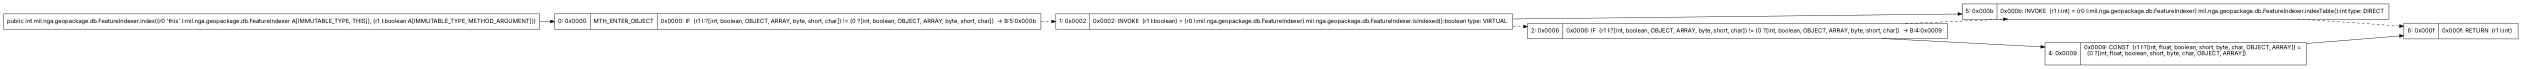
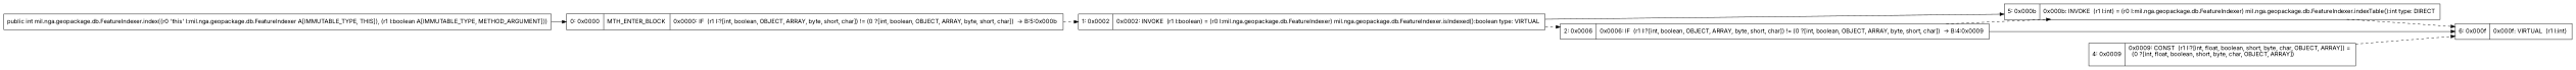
  digraph {
    fontname=Inter
    rankdir=LR
    node [fontname=Inter shape=record]
    edge [fontname=Inter]
-   n1 [label="{0\:\ 0x0000|MTH_ENTER_OBJECT\l|0x0000: IF  (r1 I:?[int, boolean, OBJECT, ARRAY, byte, short, char]) != (0 ?[int, boolean, OBJECT, ARRAY, byte, short, char])  \-\> B:5:0x000b \l}"]
+   n1 [label="{0\:\ 0x0000|MTH_ENTER_BLOCK\l|0x0000: IF  (r1 I:?[int, boolean, OBJECT, ARRAY, byte, short, char]) != (0 ?[int, boolean, OBJECT, ARRAY, byte, short, char])  \-\> B:5:0x000b \l}"]
    n2 [label="{1\:\ 0x0002|0x0002: INVOKE  (r1 I:boolean) = (r0 I:mil.nga.geopackage.db.FeatureIndexer) mil.nga.geopackage.db.FeatureIndexer.isIndexed():boolean type: VIRTUAL \l}"]
    n3 [label="{5\:\ 0x000b|0x000b: INVOKE  (r1 I:int) = (r0 I:mil.nga.geopackage.db.FeatureIndexer) mil.nga.geopackage.db.FeatureIndexer.indexTable():int type: DIRECT \l}"]
    n4 [label="{2\:\ 0x0006|0x0006: IF  (r1 I:?[int, boolean, OBJECT, ARRAY, byte, short, char]) != (0 ?[int, boolean, OBJECT, ARRAY, byte, short, char])  \-\> B:4:0x0009 \l}"]
-   n5 [label="{6\:\ 0x000f|0x000f: RETURN  (r1 I:int) \l}"]
+   n5 [label="{6\:\ 0x000f|0x000f: VIRTUAL  (r1 I:int) \l}"]
    n6 [label="{4\:\ 0x0009|0x0009: CONST  (r1 I:?[int, float, boolean, short, byte, char, OBJECT, ARRAY]) = \l  (0 ?[int, float, boolean, short, byte, char, OBJECT, ARRAY])\l \l}"]
    n7 [label="{public int mil.nga.geopackage.db.FeatureIndexer.index((r0 'this' I:mil.nga.geopackage.db.FeatureIndexer A[IMMUTABLE_TYPE, THIS]), (r1 I:boolean A[IMMUTABLE_TYPE, METHOD_ARGUMENT])) }"]
    n1 -> n2 [style=dashed]
    n2 -> n3
    n2 -> n4 [style=dashed]
    n3 -> n5 [style=dashed]
    n4 -> n3 [style=dashed]
-   n4 -> n6
-   n6 -> n5
+   n4 -> n5
+   n6 -> n5 [style=dashed]
    n7 -> n1
  }
